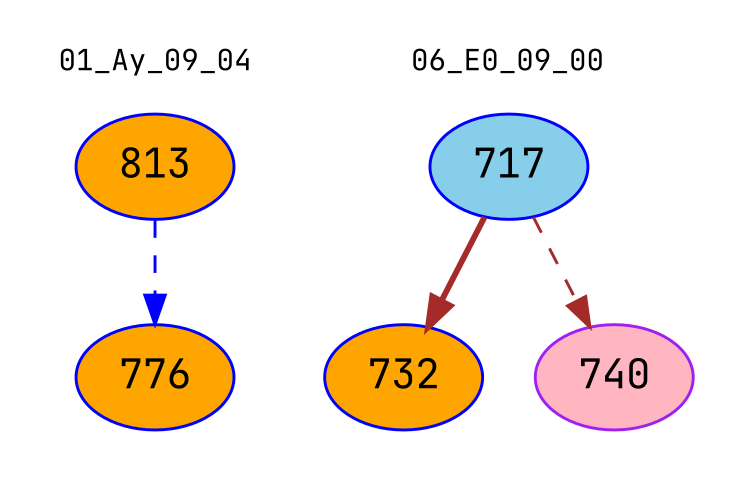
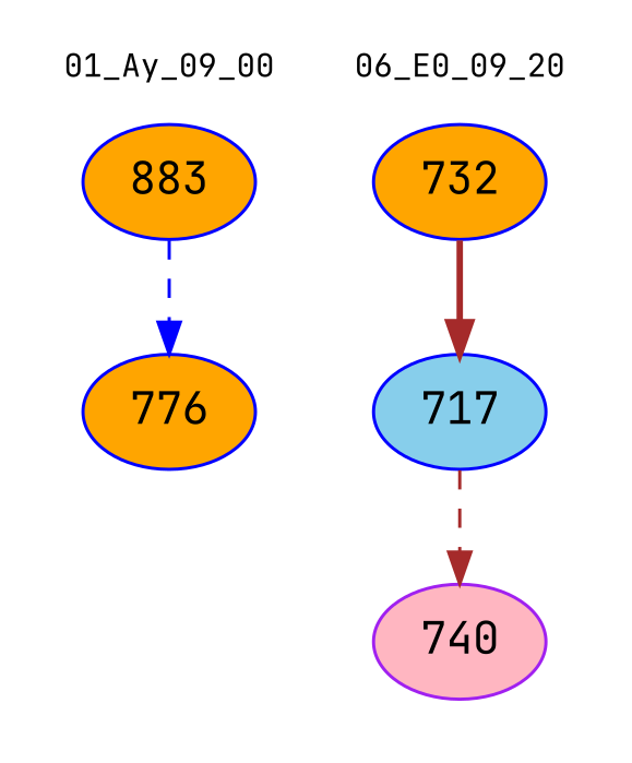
  digraph {
    fontname="JetBrains Mono"
    node [color=blue fillcolor=orange fontname="JetBrains Mono" style=filled]
    edge [color=brown fontname="JetBrains Mono" style=dashed]
-   n1 [label=813]
+   n1 [label=883]
    n2 [label=776]
    n3 [fillcolor=skyblue label=717]
    n4 [label=732]
    n5 [color=purple fillcolor=lightpink label=740]
    subgraph cluster_1 {
      color=white
      fontsize=10
-     label="01_Ay_09_04"
+     label="01_Ay_09_00"
      n1
      n2
    }
    subgraph cluster_2 {
      color=white
      fontsize=10
-     label="06_E0_09_00"
+     label="06_E0_09_20"
      n3
      n4
      n5
    }
    n1 -> n2 [color=blue]
-   n3 -> n4 [style=bold]
+   n4 -> n3 [style=bold]
    n3 -> n5
  }
